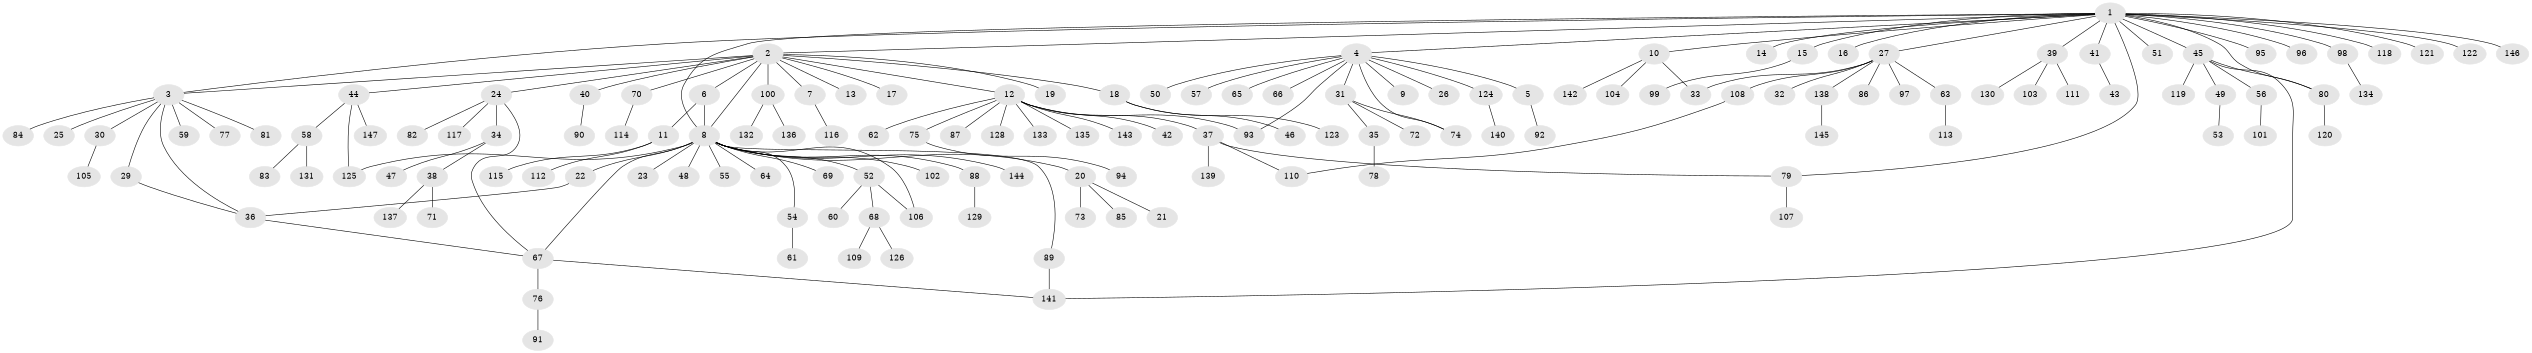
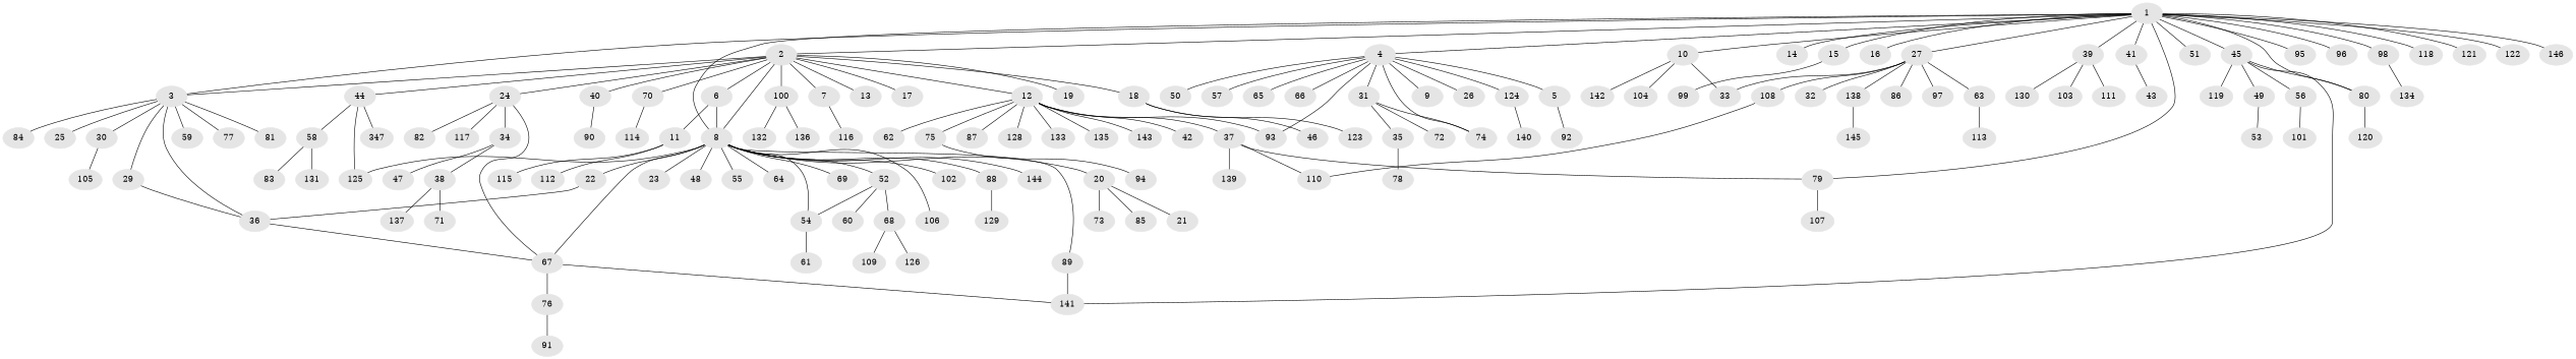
  graph {
    node [color=gray90 style=filled]
    1
    2
    3
    4
    8
    10
    14
    15
    16
    27
    39
    41
    45
    51
    79
    80
    95
    96
    98
    118
    121
    122
    146
    6
    7
    12
    13
    17
    18
    19
    24
    40
    44
    70
    100
    25
    29
    30
    36
    59
    77
    81
    84
    5
    9
    26
    31
    50
    57
    65
    66
    74
    93
    124
    20
    22
    23
    48
    52
    54
    55
    64
    67
    69
    88
    89
    102
    106
    125
    144
    33
    104
    142
    99
    32
    63
    86
    97
    108
    138
    103
    111
    130
    43
    49
    56
    119
    141
    107
    120
    134
    11
    116
    37
    42
    62
    75
    87
    128
    133
    135
    143
    46
    123
    34
    82
    117
    90
    58
-   147
+   147 [label=347]
    114
    132
    136
    105
    92
    35
    72
    140
    112
    115
    21
    73
    85
    60
    68
    61
    76
    129
    110
    139
    94
    38
    47
    113
    145
    78
    71
    137
    83
    131
    53
    101
    109
    126
    91
    1 -- 2
    1 -- 3
    1 -- 4
    1 -- 8
    1 -- 10
    1 -- 14
    1 -- 15
    1 -- 16
    1 -- 27
    1 -- 39
    1 -- 41
    1 -- 45
    1 -- 51
    1 -- 79
    1 -- 80
    1 -- 95
    1 -- 96
    1 -- 98
    1 -- 118
    1 -- 121
    1 -- 122
    1 -- 146
    2 -- 3
    2 -- 8
    2 -- 6
    2 -- 7
    2 -- 12
    2 -- 13
    2 -- 17
    2 -- 18
    2 -- 19
    2 -- 24
    2 -- 40
    2 -- 44
    2 -- 70
    2 -- 100
    3 -- 25
    3 -- 29
    3 -- 30
    3 -- 36
    3 -- 59
    3 -- 77
    3 -- 81
    3 -- 84
    4 -- 5
    4 -- 9
    4 -- 26
    4 -- 31
    4 -- 50
    4 -- 57
    4 -- 65
    4 -- 66
    4 -- 74
    4 -- 93
    4 -- 124
    8 -- 20
    8 -- 22
    8 -- 23
    8 -- 48
    8 -- 52
    8 -- 54
    8 -- 55
    8 -- 64
    8 -- 67
    8 -- 69
    8 -- 88
    8 -- 89
    8 -- 102
    8 -- 106
    8 -- 125
    8 -- 144
    10 -- 33
    10 -- 104
    10 -- 142
    15 -- 99
    27 -- 33
    27 -- 32
    27 -- 63
    27 -- 86
    27 -- 97
    27 -- 108
    27 -- 138
    39 -- 103
    39 -- 111
    39 -- 130
    41 -- 43
    45 -- 80
    45 -- 49
    45 -- 56
    45 -- 119
    45 -- 141
    79 -- 107
    80 -- 120
    98 -- 134
    6 -- 8
    6 -- 11
    7 -- 116
    12 -- 93
    12 -- 37
    12 -- 42
    12 -- 62
    12 -- 75
    12 -- 87
    12 -- 128
    12 -- 133
    12 -- 135
    12 -- 143
    18 -- 46
    18 -- 123
    24 -- 67
    24 -- 34
    24 -- 82
    24 -- 117
    40 -- 90
    44 -- 125
    44 -- 58
    44 -- 147
    70 -- 114
    100 -- 132
    100 -- 136
    29 -- 36
    30 -- 105
    36 -- 67
    5 -- 92
    31 -- 74
    31 -- 35
    31 -- 72
    124 -- 140
    20 -- 21
    20 -- 73
    20 -- 85
    22 -- 36
-   52 -- 106
+   52 -- 54
    52 -- 60
    52 -- 68
    54 -- 61
    67 -- 141
    67 -- 76
    88 -- 129
    89 -- 141
    63 -- 113
    108 -- 110
    138 -- 145
    49 -- 53
    56 -- 101
    11 -- 112
    11 -- 115
    37 -- 79
    37 -- 110
    37 -- 139
    75 -- 94
    34 -- 38
    34 -- 47
    58 -- 83
    58 -- 131
    35 -- 78
    68 -- 109
    68 -- 126
    76 -- 91
    38 -- 71
    38 -- 137
  }
